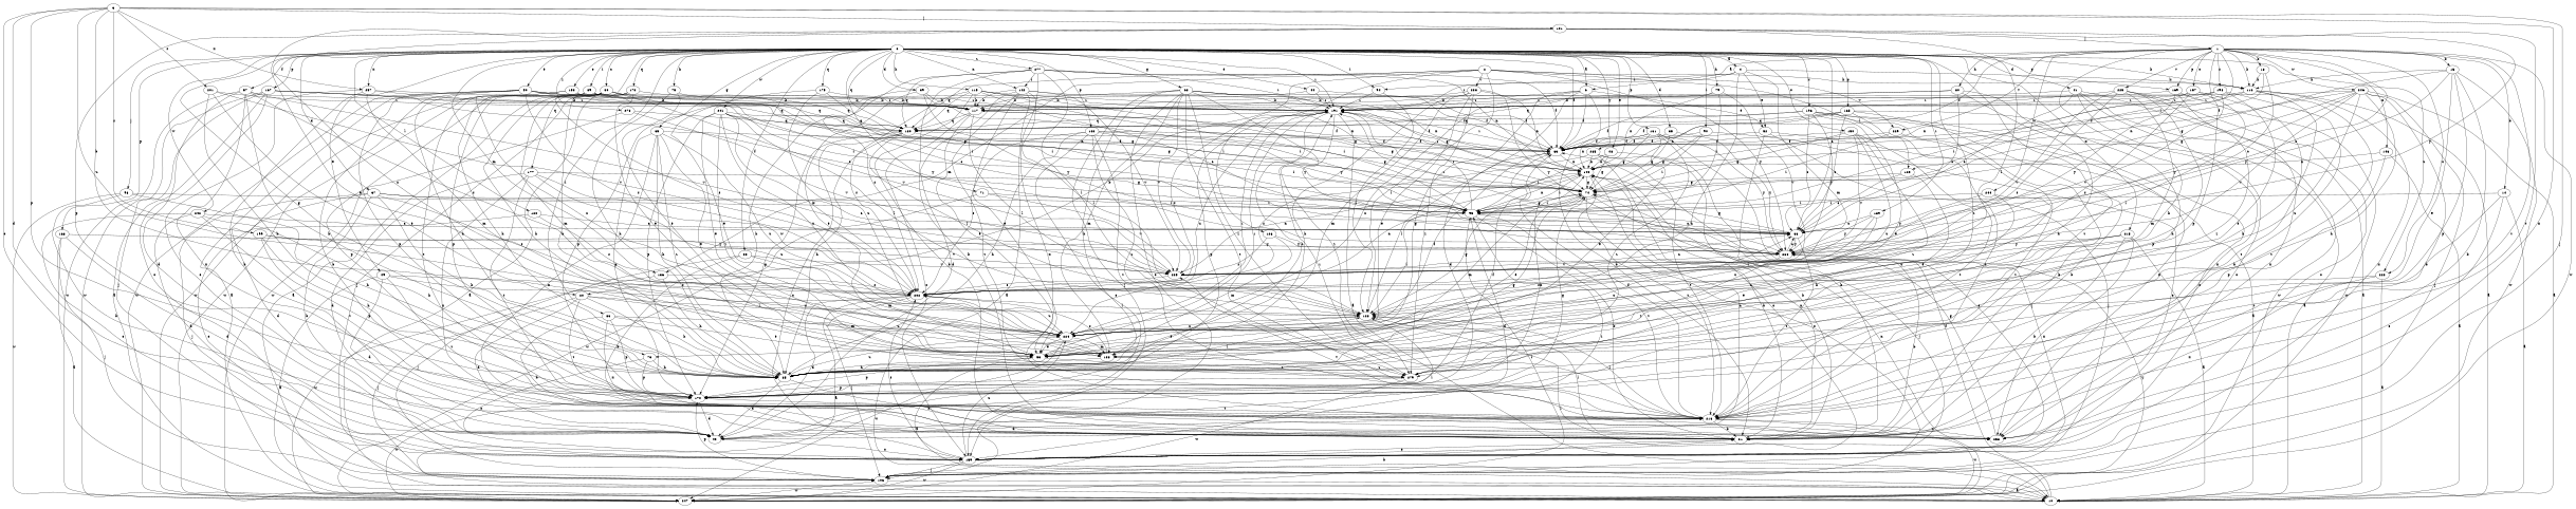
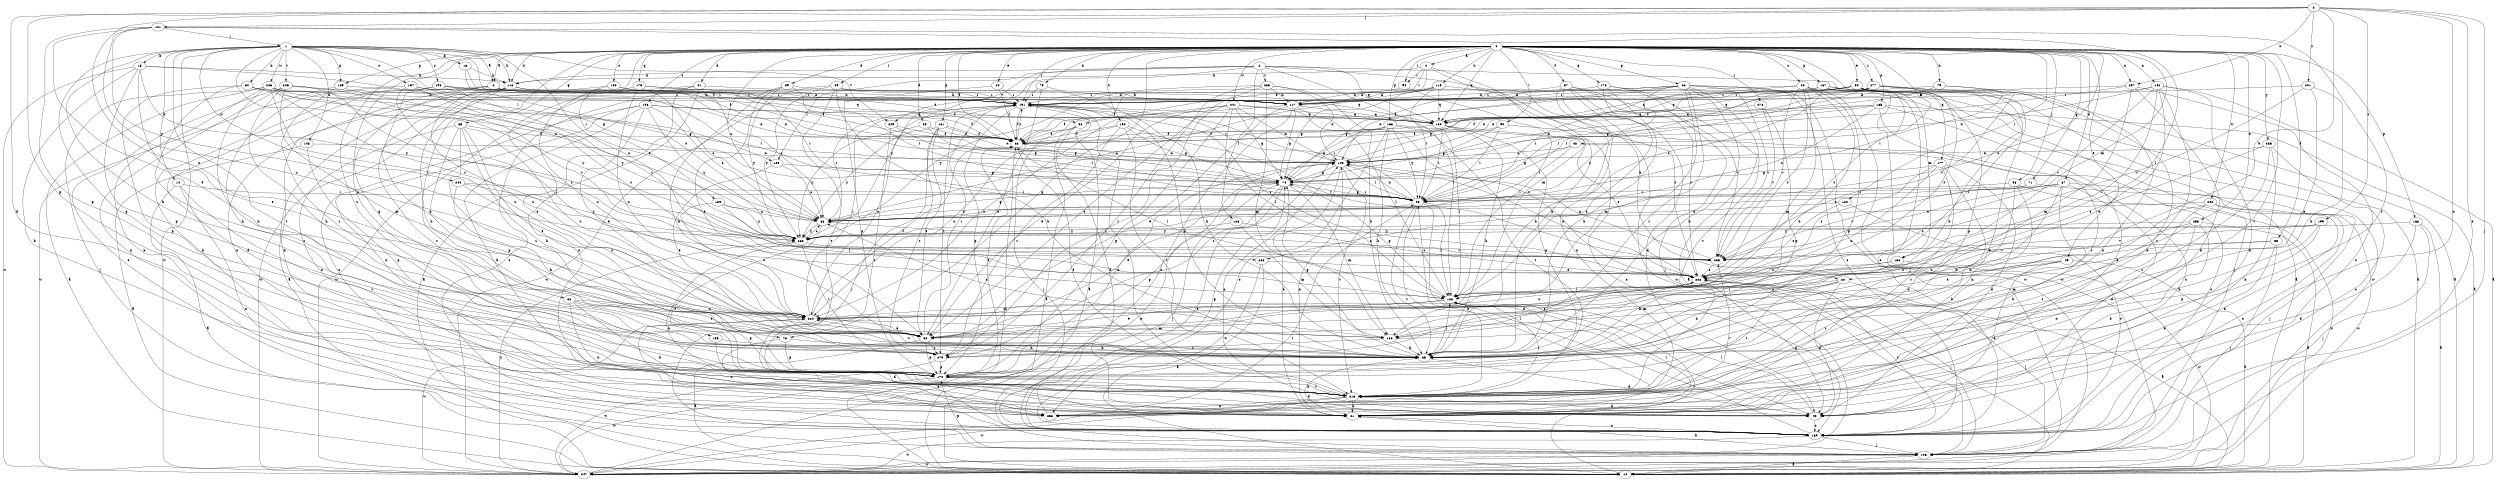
  strict digraph {
    0
    4
    6
    30
    33
    35
    37
    39
    41
    44
    48
    49
    50
    55
    57
    63
    65
    68
    71
    73
    75
    79
    86
    89
    90
    94
    98
    115
    116
    120
    136
    142
    150
    153
+   155
    161
    163
    165
    167
    168
    169
    173
    175
    177
    180
    189
    191
    196
    213
    223
    241
    242
-   255 [label=215]
+   255
    257
    265
    277
    278
    279
    85
    128
    52
    43
    224
    21
    170
    247
    10
    95
    138
    117
    202
    235
    268
    74
    106
    53
    159
    258
    148
    1
    13
    14
    15
    80
    125
    146
    157
    198
    225
    229
    244
    246
    101
    2
    20
    126
    233
    3
    199
    201
    0 -> 4 [label=a]
    0 -> 6 [label=a]
    0 -> 30 [label=c]
    0 -> 33 [label=c]
    0 -> 35 [label=d]
    0 -> 37 [label=d]
    0 -> 39 [label=d]
    0 -> 41 [label=d]
    0 -> 44 [label=e]
    0 -> 48 [label=e]
    0 -> 49 [label=e]
    0 -> 50 [label=e]
    0 -> 55 [label=f]
    0 -> 57 [label=f]
    0 -> 63 [label=f]
    0 -> 65 [label=g]
    0 -> 68 [label=g]
    0 -> 71 [label=g]
    0 -> 73 [label=g]
    0 -> 75 [label=h]
    0 -> 79 [label=h]
    0 -> 86 [label=i]
    0 -> 89 [label=i]
    0 -> 90 [label=i]
    0 -> 94 [label=i]
    0 -> 98 [label=j]
    0 -> 115 [label=k]
    0 -> 116 [label=k]
    0 -> 120 [label=l]
    0 -> 136 [label=m]
    0 -> 142 [label=n]
    0 -> 150 [label=o]
    0 -> 153 [label=o]
+   0 -> 155 [label=o]
    0 -> 161 [label=p]
    0 -> 163 [label=p]
    0 -> 165 [label=p]
    0 -> 167 [label=p]
    0 -> 168 [label=p]
    0 -> 169 [label=p]
    0 -> 173 [label=q]
    0 -> 175 [label=q]
    0 -> 177 [label=q]
    0 -> 180 [label=q]
    0 -> 189 [label=r]
    0 -> 191 [label=r]
    0 -> 196 [label=s]
    0 -> 213 [label=t]
    0 -> 223 [label=u]
    0 -> 241 [label=w]
    0 -> 242 [label=w]
    0 -> 255 [label=x]
    0 -> 257 [label=x]
    0 -> 265 [label=y]
    0 -> 277 [label=z]
    0 -> 278 [label=z]
    0 -> 279 [label=z]
    4 -> 94 [label=i]
    4 -> 116 [label=k]
    4 -> 191 [label=r]
    4 -> 85 [label=h]
    4 -> 128 [label=m]
    4 -> 52 [label=e]
    6 -> 63 [label=f]
    6 -> 73 [label=g]
    6 -> 191 [label=r]
    6 -> 52 [label=e]
    6 -> 43 [label=d]
    6 -> 224 [label=u]
    6 -> 21 [label=b]
    30 -> 85 [label=h]
    30 -> 170 [label=p]
    30 -> 247 [label=w]
    30 -> 10 [label=a]
    30 -> 95 [label=i]
    30 -> 138 [label=m]
    30 -> 117 [label=k]
    30 -> 202 [label=s]
    30 -> 235 [label=v]
    33 -> 191 [label=r]
    33 -> 213 [label=t]
    33 -> 268 [label=y]
    33 -> 74 [label=g]
    35 -> 63 [label=f]
    35 -> 268 [label=y]
    35 -> 74 [label=g]
    37 -> 33 [label=c]
    37 -> 85 [label=h]
    37 -> 43 [label=d]
    37 -> 21 [label=b]
    37 -> 95 [label=i]
    37 -> 202 [label=s]
    37 -> 106 [label=j]
    39 -> 85 [label=h]
    39 -> 95 [label=i]
    39 -> 117 [label=k]
    39 -> 268 [label=y]
    39 -> 53 [label=e]
    41 -> 33 [label=c]
    41 -> 191 [label=r]
    41 -> 247 [label=w]
    41 -> 10 [label=a]
    41 -> 159 [label=o]
    41 -> 258 [label=x]
    44 -> 63 [label=f]
    44 -> 191 [label=r]
    44 -> 170 [label=p]
    48 -> 95 [label=i]
    48 -> 74 [label=g]
    48 -> 159 [label=o]
    48 -> 148 [label=n]
    49 -> 213 [label=t]
    49 -> 43 [label=d]
    49 -> 224 [label=u]
    49 -> 10 [label=a]
    49 -> 202 [label=s]
    50 -> 180 [label=q]
    50 -> 191 [label=r]
    50 -> 85 [label=h]
    50 -> 21 [label=b]
    50 -> 170 [label=p]
    50 -> 247 [label=w]
    50 -> 10 [label=a]
    50 -> 95 [label=i]
    50 -> 202 [label=s]
    50 -> 74 [label=g]
    55 -> 21 [label=b]
    55 -> 138 [label=m]
    55 -> 235 [label=v]
    55 -> 106 [label=j]
    57 -> 85 [label=h]
    57 -> 43 [label=d]
    57 -> 247 [label=w]
    57 -> 117 [label=k]
    57 -> 202 [label=s]
    57 -> 235 [label=v]
    57 -> 258 [label=x]
    63 -> 191 [label=r]
    63 -> 128 [label=l]
    63 -> 148 [label=n]
    65 -> 63 [label=f]
    65 -> 279 [label=z]
    65 -> 85 [label=h]
    65 -> 224 [label=u]
    65 -> 170 [label=p]
    65 -> 53 [label=e]
    65 -> 258 [label=x]
    68 -> 63 [label=f]
    68 -> 213 [label=t]
    68 -> 279 [label=z]
    68 -> 85 [label=h]
    68 -> 138 [label=m]
    68 -> 117 [label=k]
    68 -> 235 [label=v]
    68 -> 268 [label=y]
    68 -> 74 [label=g]
    68 -> 106 [label=j]
    68 -> 159 [label=o]
    68 -> 148 [label=n]
    71 -> 247 [label=w]
    71 -> 95 [label=i]
    71 -> 235 [label=v]
    73 -> 85 [label=h]
    73 -> 170 [label=p]
    73 -> 159 [label=o]
    75 -> 191 [label=r]
    75 -> 85 [label=h]
    75 -> 53 [label=e]
    79 -> 191 [label=r]
    79 -> 95 [label=i]
    79 -> 235 [label=v]
    79 -> 148 [label=n]
    86 -> 224 [label=u]
    86 -> 21 [label=b]
    86 -> 170 [label=p]
    86 -> 53 [label=e]
    86 -> 258 [label=x]
    89 -> 180 [label=q]
    89 -> 191 [label=r]
    89 -> 213 [label=t]
    89 -> 85 [label=h]
    89 -> 247 [label=w]
    89 -> 268 [label=y]
    90 -> 63 [label=f]
    90 -> 95 [label=i]
    90 -> 74 [label=g]
    90 -> 159 [label=o]
    94 -> 191 [label=r]
    94 -> 128 [label=l]
    98 -> 85 [label=h]
    98 -> 21 [label=b]
    98 -> 247 [label=w]
    98 -> 95 [label=i]
    115 -> 33 [label=c]
    115 -> 63 [label=f]
    115 -> 180 [label=q]
-   115 -> 21 [label=b]
    115 -> 95 [label=i]
    115 -> 117 [label=k]
    115 -> 202 [label=s]
    115 -> 74 [label=g]
    116 -> 63 [label=f]
    116 -> 191 [label=r]
    116 -> 213 [label=t]
    116 -> 85 [label=h]
    116 -> 10 [label=a]
    116 -> 258 [label=x]
    120 -> 33 [label=c]
    120 -> 202 [label=s]
    120 -> 159 [label=o]
    136 -> 85 [label=h]
    136 -> 247 [label=w]
    136 -> 202 [label=s]
    142 -> 213 [label=t]
    142 -> 128 [label=l]
    142 -> 43 [label=d]
    142 -> 10 [label=a]
    142 -> 117 [label=k]
    142 -> 235 [label=v]
    142 -> 53 [label=e]
    142 -> 148 [label=n]
    150 -> 63 [label=f]
    150 -> 213 [label=t]
    150 -> 279 [label=z]
    150 -> 224 [label=u]
    150 -> 235 [label=v]
    150 -> 74 [label=g]
    153 -> 33 [label=c]
    153 -> 224 [label=u]
    153 -> 247 [label=w]
    153 -> 117 [label=k]
+   155 -> 85 [label=h]
+   155 -> 43 [label=d]
    161 -> 63 [label=f]
    161 -> 279 [label=z]
    161 -> 268 [label=y]
    161 -> 74 [label=g]
    161 -> 106 [label=j]
    161 -> 53 [label=e]
    161 -> 148 [label=n]
    163 -> 63 [label=f]
    163 -> 213 [label=t]
    163 -> 279 [label=z]
    163 -> 85 [label=h]
    163 -> 95 [label=y]
    163 -> 202 [label=s]
    163 -> 74 [label=g]
    163 -> 159 [label=o]
    165 -> 33 [label=c]
    165 -> 63 [label=f]
    165 -> 180 [label=q]
    165 -> 213 [label=t]
    165 -> 21 [label=b]
    165 -> 10 [label=a]
    165 -> 148 [label=n]
    167 -> 33 [label=c]
    167 -> 180 [label=q]
    167 -> 191 [label=r]
    167 -> 247 [label=w]
    167 -> 10 [label=a]
    167 -> 106 [label=j]
    167 -> 159 [label=o]
    168 -> 43 [label=d]
    168 -> 10 [label=a]
    168 -> 268 [label=y]
    168 -> 106 [label=j]
    169 -> 279 [label=z]
    169 -> 247 [label=w]
    169 -> 117 [label=k]
    169 -> 268 [label=y]
    173 -> 85 [label=h]
    173 -> 10 [label=a]
    173 -> 117 [label=k]
    173 -> 106 [label=j]
    173 -> 53 [label=e]
    175 -> 224 [label=u]
    175 -> 95 [label=i]
    175 -> 117 [label=k]
    175 -> 53 [label=e]
    177 -> 213 [label=t]
    177 -> 43 [label=d]
    177 -> 224 [label=u]
-   177 -> 202 [label=w]
+   177 -> 202 [label=s]
    177 -> 74 [label=g]
    177 -> 258 [label=x]
    180 -> 63 [label=f]
    180 -> 85 [label=h]
    180 -> 128 [label=l]
    180 -> 170 [label=p]
    180 -> 95 [label=i]
    180 -> 159 [label=o]
    189 -> 33 [label=c]
    189 -> 128 [label=l]
    189 -> 224 [label=u]
    189 -> 268 [label=y]
    191 -> 63 [label=f]
    191 -> 180 [label=q]
    191 -> 279 [label=z]
    191 -> 85 [label=h]
    191 -> 224 [label=u]
    191 -> 170 [label=p]
    191 -> 10 [label=a]
    191 -> 202 [label=s]
    196 -> 33 [label=c]
    196 -> 63 [label=f]
    196 -> 180 [label=q]
    196 -> 21 [label=b]
    196 -> 268 [label=y]
    196 -> 53 [label=e]
    196 -> 159 [label=o]
    196 -> 258 [label=x]
    213 -> 63 [label=f]
    213 -> 191 [label=r]
    213 -> 128 [label=l]
    213 -> 43 [label=d]
    213 -> 21 [label=b]
    213 -> 247 [label=w]
    213 -> 258 [label=x]
    223 -> 10 [label=a]
    223 -> 202 [label=s]
    223 -> 258 [label=x]
    241 -> 180 [label=q]
    241 -> 279 [label=z]
    241 -> 128 [label=l]
    241 -> 224 [label=u]
    241 -> 170 [label=p]
    241 -> 202 [label=s]
    241 -> 74 [label=g]
    241 -> 53 [label=e]
    241 -> 148 [label=n]
    242 -> 33 [label=c]
    242 -> 213 [label=t]
    242 -> 85 [label=h]
    242 -> 43 [label=d]
    242 -> 159 [label=o]
    255 -> 224 [label=u]
    255 -> 21 [label=b]
    255 -> 10 [label=a]
    255 -> 268 [label=y]
    255 -> 53 [label=e]
    255 -> 258 [label=x]
    257 -> 21 [label=b]
    257 -> 138 [label=m]
    257 -> 117 [label=k]
    257 -> 74 [label=g]
    257 -> 159 [label=o]
    265 -> 213 [label=t]
    265 -> 21 [label=b]
    265 -> 202 [label=s]
    265 -> 159 [label=o]
    265 -> 148 [label=n]
    277 -> 63 [label=f]
    277 -> 180 [label=q]
    277 -> 191 [label=r]
    277 -> 128 [label=l]
    277 -> 21 [label=b]
-   277 -> 142 [label=i]
+   277 -> 95 [label=i]
    277 -> 202 [label=s]
    277 -> 258 [label=x]
    277 -> 148 [label=n]
    278 -> 180 [label=q]
    278 -> 170 [label=p]
    278 -> 235 [label=v]
    279 -> 170 [label=p]
    279 -> 247 [label=w]
    85 -> 128 [label=l]
    85 -> 43 [label=d]
    85 -> 224 [label=u]
    85 -> 21 [label=b]
    85 -> 74 [label=g]
    128 -> 224 [label=u]
    128 -> 74 [label=g]
    128 -> 53 [label=e]
    52 -> 63 [label=f]
    52 -> 21 [label=b]
    52 -> 10 [label=a]
    52 -> 106 [label=j]
    43 -> 128 [label=l]
    43 -> 159 [label=o]
    43 -> 148 [label=n]
    224 -> 63 [label=f]
    224 -> 191 [label=r]
    224 -> 247 [label=w]
    224 -> 138 [label=m]
    224 -> 53 [label=e]
    21 -> 128 [label=l]
    21 -> 159 [label=o]
    21 -> 148 [label=n]
    170 -> 63 [label=f]
    170 -> 213 [label=t]
    170 -> 43 [label=d]
    170 -> 247 [label=w]
    170 -> 74 [label=g]
    170 -> 148 [label=n]
    247 -> 95 [label=i]
    247 -> 268 [label=y]
    247 -> 148 [label=n]
    10 -> 63 [label=f]
    10 -> 128 [label=l]
    95 -> 33 [label=c]
    95 -> 191 [label=r]
    95 -> 213 [label=t]
    95 -> 128 [label=l]
    95 -> 43 [label=d]
    95 -> 21 [label=b]
    95 -> 74 [label=g]
    95 -> 148 [label=n]
    138 -> 33 [label=c]
    138 -> 279 [label=z]
    138 -> 85 [label=h]
    138 -> 202 [label=s]
    117 -> 63 [label=f]
    117 -> 180 [label=q]
    117 -> 128 [label=l]
    117 -> 74 [label=g]
    117 -> 53 [label=e]
    117 -> 159 [label=o]
    202 -> 128 [label=l]
    202 -> 43 [label=d]
    202 -> 224 [label=u]
    202 -> 10 [label=a]
    202 -> 106 [label=j]
    202 -> 148 [label=n]
    235 -> 33 [label=c]
    235 -> 202 [label=s]
    235 -> 148 [label=n]
    268 -> 33 [label=c]
    268 -> 279 [label=z]
    268 -> 21 [label=b]
    268 -> 235 [label=v]
    74 -> 95 [label=i]
    74 -> 138 [label=m]
    74 -> 106 [label=j]
    74 -> 53 [label=e]
    74 -> 159 [label=o]
    106 -> 21 [label=b]
    106 -> 170 [label=p]
    106 -> 247 [label=w]
    106 -> 10 [label=a]
    53 -> 191 [label=r]
    53 -> 279 [label=z]
    53 -> 170 [label=p]
    53 -> 10 [label=a]
    159 -> 224 [label=u]
    159 -> 247 [label=w]
    159 -> 95 [label=i]
    159 -> 202 [label=s]
    159 -> 106 [label=j]
    258 -> 235 [label=v]
    258 -> 74 [label=g]
    148 -> 191 [label=r]
    148 -> 213 [label=t]
    148 -> 21 [label=b]
    148 -> 95 [label=i]
    148 -> 74 [label=g]
    1 -> 6 [label=a]
    1 -> 33 [label=c]
    1 -> 63 [label=f]
    1 -> 116 [label=k]
    1 -> 169 [label=p]
    1 -> 213 [label=t]
    1 -> 223 [label=u]
    1 -> 85 [label=h]
    1 -> 170 [label=p]
    1 -> 247 [label=w]
    1 -> 13 [label=b]
    1 -> 14 [label=b]
    1 -> 15 [label=b]
    1 -> 80 [label=h]
    1 -> 125 [label=l]
    1 -> 146 [label=n]
    1 -> 157 [label=o]
    1 -> 198 [label=s]
    1 -> 225 [label=v]
    1 -> 229 [label=v]
    1 -> 244 [label=w]
    1 -> 246 [label=w]
    13 -> 33 [label=c]
    13 -> 63 [label=f]
    13 -> 116 [label=k]
    14 -> 213 [label=t]
    14 -> 10 [label=a]
    14 -> 95 [label=i]
    14 -> 159 [label=o]
    15 -> 116 [label=k]
    15 -> 21 [label=b]
    15 -> 170 [label=p]
    15 -> 247 [label=w]
    15 -> 268 [label=y]
    15 -> 74 [label=g]
    15 -> 53 [label=e]
    80 -> 33 [label=c]
    80 -> 180 [label=q]
    80 -> 85 [label=h]
    80 -> 170 [label=p]
    80 -> 117 [label=k]
    125 -> 33 [label=c]
    125 -> 74 [label=g]
    125 -> 53 [label=e]
    146 -> 170 [label=p]
    146 -> 10 [label=a]
    146 -> 148 [label=n]
    157 -> 191 [label=r]
    157 -> 213 [label=t]
    157 -> 128 [label=l]
    157 -> 95 [label=i]
    157 -> 202 [label=s]
    198 -> 191 [label=r]
    198 -> 21 [label=b]
    198 -> 117 [label=k]
    198 -> 235 [label=v]
    198 -> 53 [label=e]
    198 -> 148 [label=n]
    225 -> 191 [label=r]
    225 -> 85 [label=h]
    225 -> 138 [label=m]
    225 -> 202 [label=s]
    225 -> 235 [label=v]
    225 -> 159 [label=o]
    225 -> 258 [label=x]
    229 -> 63 [label=f]
    229 -> 213 [label=t]
    229 -> 95 [label=i]
    244 -> 85 [label=h]
    244 -> 224 [label=u]
    244 -> 95 [label=i]
    244 -> 268 [label=y]
    246 -> 85 [label=h]
    246 -> 224 [label=u]
    246 -> 21 [label=b]
    246 -> 10 [label=a]
    246 -> 117 [label=k]
    246 -> 235 [label=v]
    246 -> 268 [label=y]
    246 -> 74 [label=g]
    246 -> 106 [label=j]
    246 -> 148 [label=n]
    101 -> 213 [label=t]
    101 -> 128 [label=l]
    101 -> 224 [label=u]
    101 -> 170 [label=p]
    101 -> 268 [label=y]
    101 -> 53 [label=e]
    101 -> 1 [label=j]
    2 -> 116 [label=k]
    2 -> 136 [label=m]
    2 -> 180 [label=q]
    2 -> 128 [label=l]
    2 -> 268 [label=y]
    2 -> 125 [label=l]
    2 -> 229 [label=v]
    2 -> 20 [label=b]
    2 -> 126 [label=l]
    2 -> 233 [label=v]
    20 -> 213 [label=t]
    20 -> 85 [label=h]
    20 -> 128 [label=l]
    20 -> 43 [label=d]
    20 -> 138 [label=m]
    20 -> 106 [label=j]
    126 -> 138 [label=m]
    126 -> 202 [label=s]
    126 -> 268 [label=y]
    233 -> 279 [label=z]
    233 -> 85 [label=h]
    233 -> 138 [label=m]
    233 -> 117 [label=k]
    233 -> 268 [label=y]
    233 -> 53 [label=e]
    233 -> 148 [label=n]
    3 -> 257 [label=x]
    3 -> 43 [label=d]
    3 -> 224 [label=u]
    3 -> 170 [label=p]
    3 -> 106 [label=j]
    3 -> 159 [label=o]
    3 -> 258 [label=x]
    3 -> 101 [label=j]
    3 -> 20 [label=b]
    3 -> 199 [label=s]
    3 -> 201 [label=s]
    199 -> 85 [label=h]
    199 -> 170 [label=p]
    199 -> 235 [label=v]
    199 -> 268 [label=y]
    201 -> 191 [label=r]
    201 -> 85 [label=h]
    201 -> 235 [label=v]
    201 -> 53 [label=e]
  }
